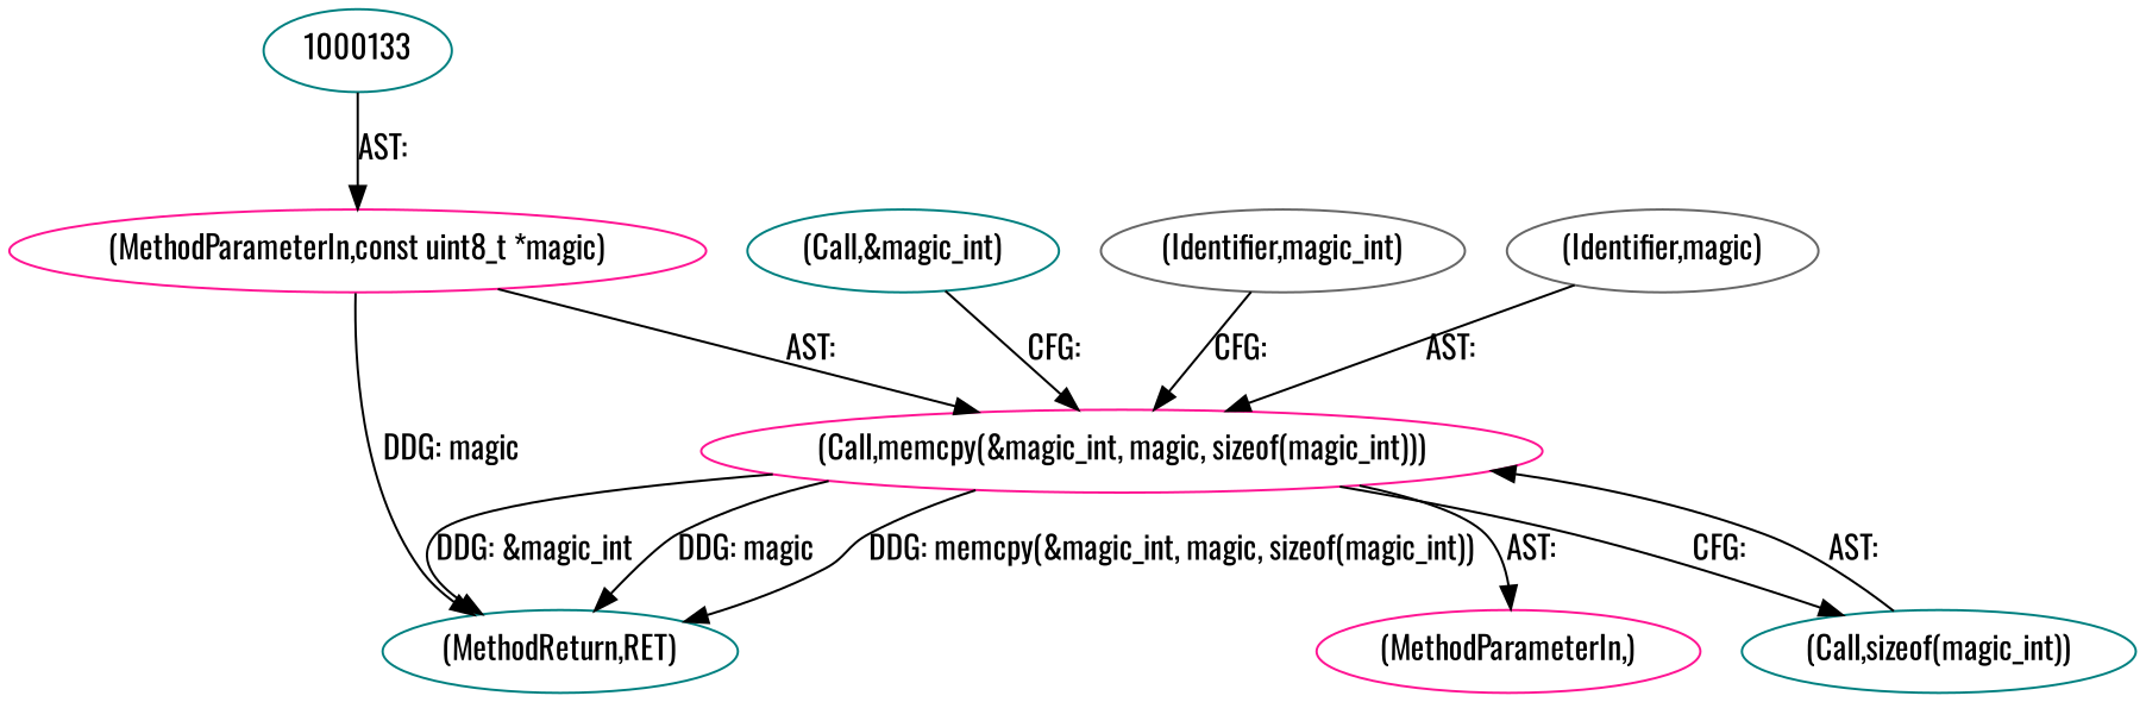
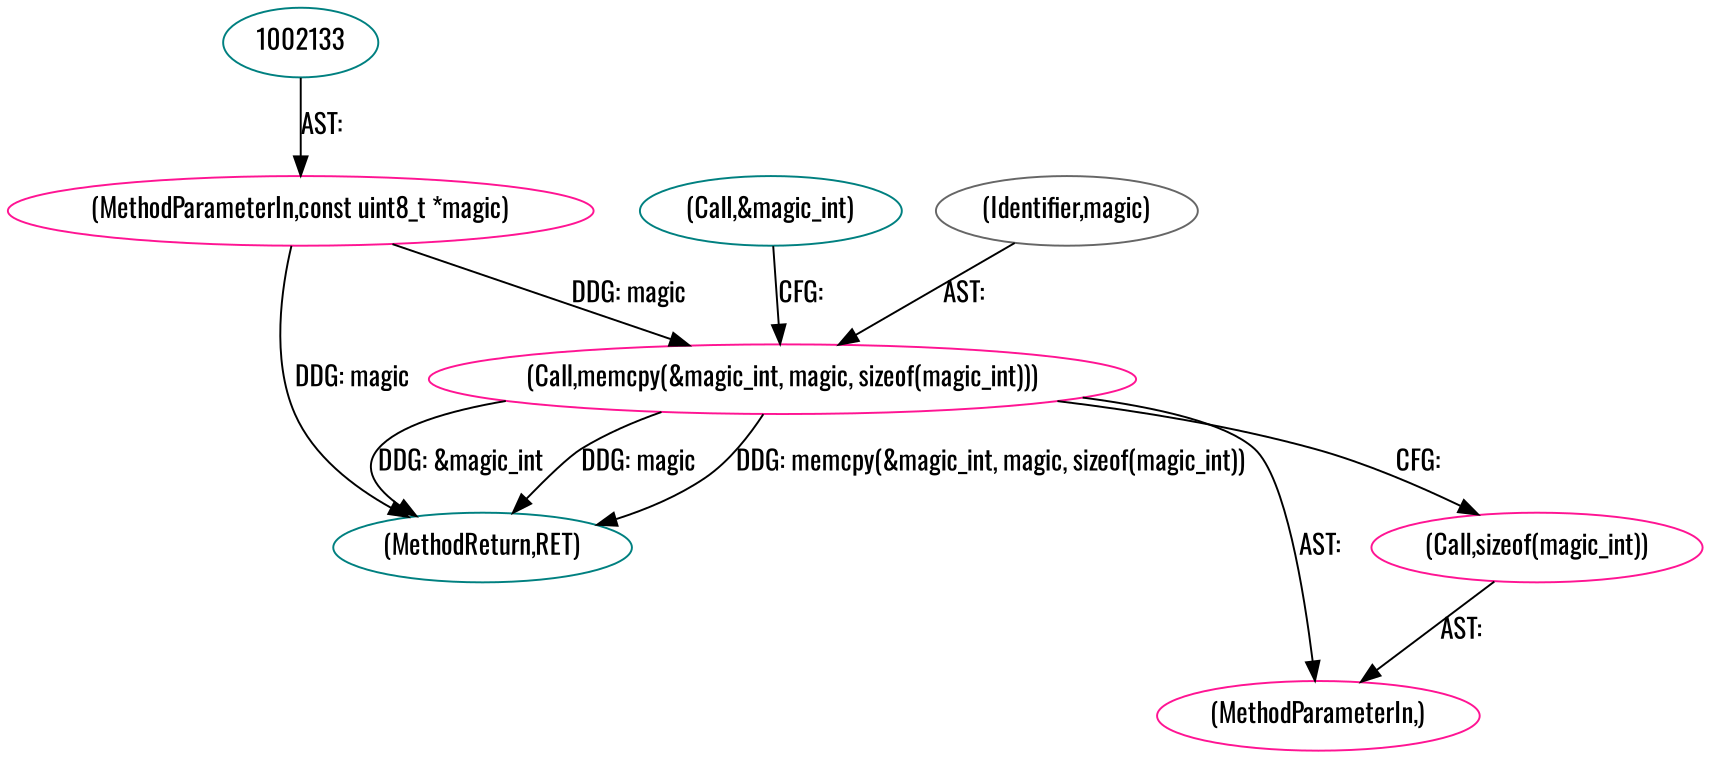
  digraph {
    fontname=Oswald
    node [color=deeppink fontname=Oswald]
    edge [fontname=Oswald]
    n1 [label="(Call,memcpy(&magic_int, magic, sizeof(magic_int)))"]
    n2 [color=teal label="(MethodReturn,RET)"]
    n3 [label="(MethodParameterIn,)"]
-   n4 [color=teal label="(Call,sizeof(magic_int))"]
+   n4 [label="(Call,sizeof(magic_int))"]
    n5 [label="(MethodParameterIn,const uint8_t *magic)"]
-   1000133 [color=teal]
+   1000133 [color=teal label=1002133]
    n7 [color=teal label="(Call,&magic_int)"]
-   n8 [color=gray40 label="(Identifier,magic_int)"]
    n9 [color=gray40 label="(Identifier,magic)"]
    n1 -> n2 [label="DDG: memcpy(&magic_int, magic, sizeof(magic_int))"]
    n1 -> n2 [label="DDG: &magic_int"]
    n1 -> n2 [label="DDG: magic"]
    n1 -> n3 [label="AST: "]
    n1 -> n4 [label="CFG: "]
-   n4 -> n1 [label="AST: "]
-   n5 -> n1 [label="AST: "]
+   n4 -> n3 [label="AST: "]
+   n5 -> n1 [label="DDG: magic"]
    n5 -> n2 [label="DDG: magic"]
    1000133 -> n5 [label="AST: "]
    n7 -> n1 [label="CFG: "]
-   n8 -> n1 [label="CFG: "]
    n9 -> n1 [label="AST: "]
  }
